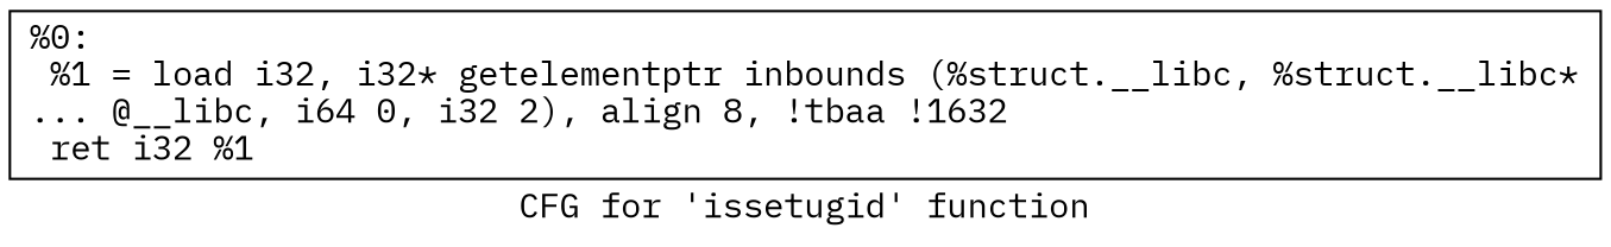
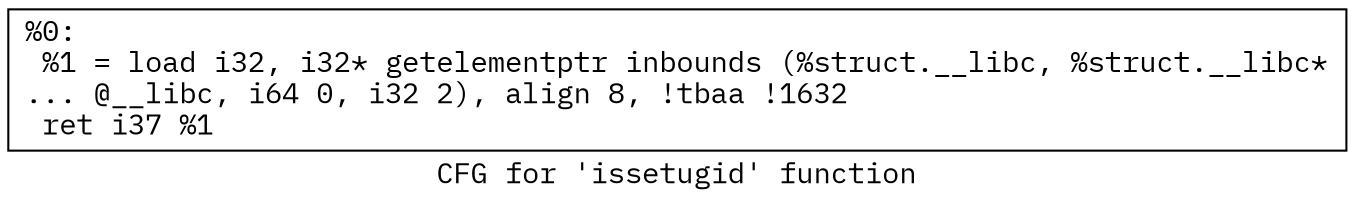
  digraph {
    label="CFG for 'issetugid' function"
    fontname="IBM Plex Mono"
-   n1 [label="{%0:\l  %1 = load i32, i32* getelementptr inbounds (%struct.__libc, %struct.__libc*\l... @__libc, i64 0, i32 2), align 8, !tbaa !1632\l  ret i32 %1\l}" shape=record fontname="IBM Plex Mono"]
+   n1 [label="{%0:\l  %1 = load i32, i32* getelementptr inbounds (%struct.__libc, %struct.__libc*\l... @__libc, i64 0, i32 2), align 8, !tbaa !1632\l  ret i37 %1\l}" shape=record fontname="IBM Plex Mono"]
  }
